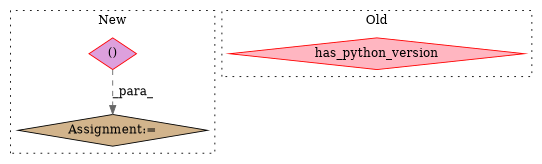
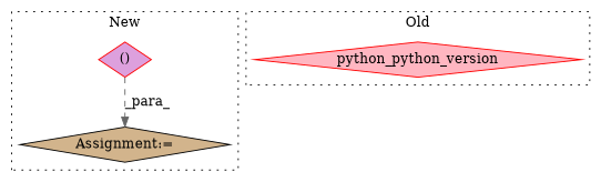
  digraph {
    node [shape=diamond style=filled color=red]
    n1 [a=106 l=73 label="()" s=7785 fillcolor=plum]
    n2 [a=7 l=7 label="Assignment:=" s=7778 fillcolor=tan color=black]
-   n3 [a=32 l="19,1" label=has_python_version s="7129,7152" fillcolor=lightpink]
+   n3 [a=32 l="19,1" label=python_python_version s="7129,7152" fillcolor=lightpink]
    subgraph cluster_1 {
      label=New
      style=dotted
      n1
      n2
    }
    subgraph cluster_2 {
      label=Old
      style=dotted
      n3
    }
    n1 -> n2 [label=_para_ color=gray40 style=dashed]
  }
